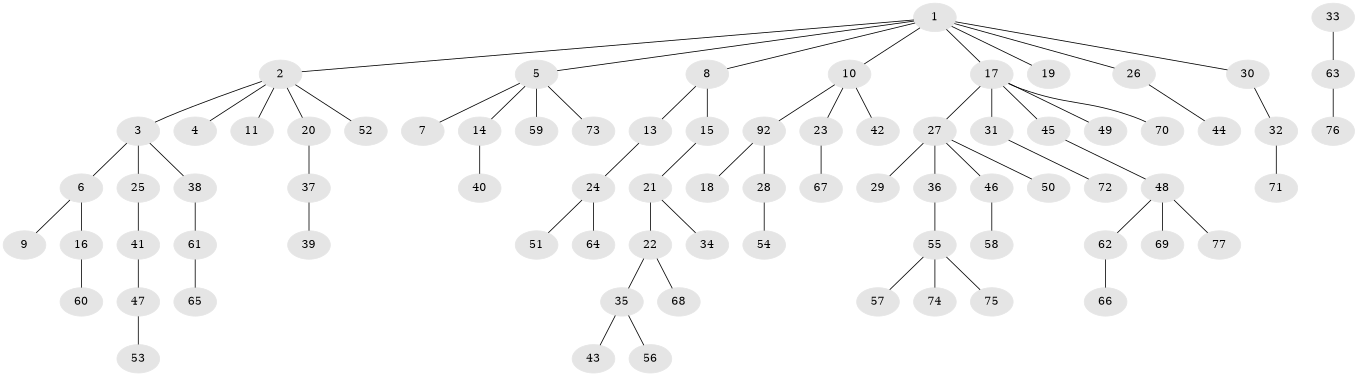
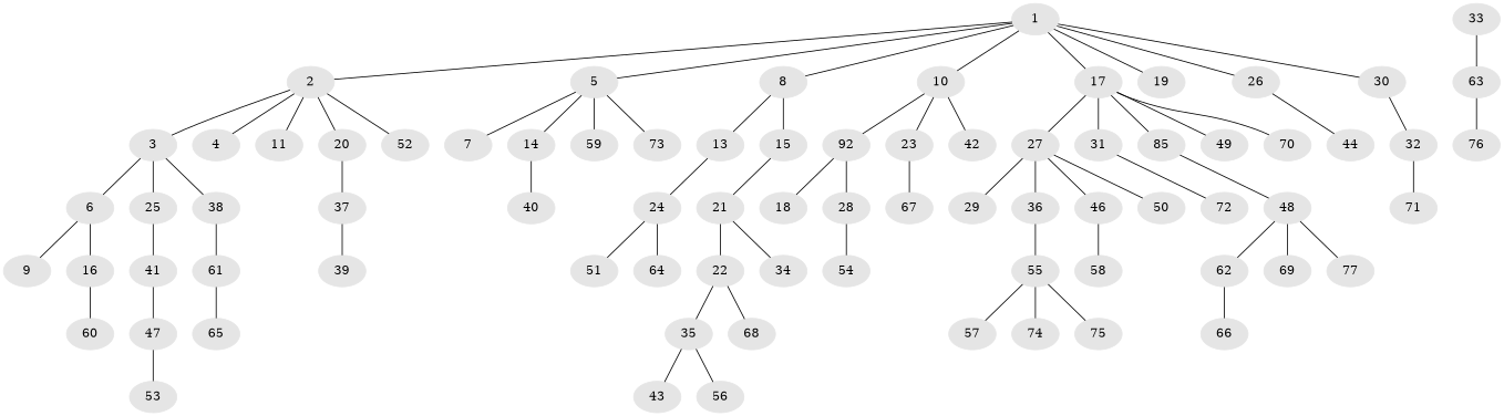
  graph {
    node [color=gray90 style=filled]
    1
    2
    5
    8
    10
    17
    19
    26
    30
    3
    4
    11
    20
    52
    7
    14
    59
    73
    13
    15
    n21 [label=92]
    23
    42
    27
    31
-   45
+   45 [label=85]
    49
    70
    44
    32
    6
    25
    38
    37
    9
    16
    41
    61
    40
    60
    24
    21
    18
    28
    67
    54
    51
    64
    22
    34
    33
    63
    29
    36
    46
    50
    72
    48
    39
    35
    68
    43
    56
    47
    55
    58
    71
    76
    57
    74
    75
    65
    53
    62
    69
    77
    66
    1 -- 2
    1 -- 5
    1 -- 8
    1 -- 10
    1 -- 17
    1 -- 19
    1 -- 26
    1 -- 30
    2 -- 3
    2 -- 4
    2 -- 11
    2 -- 20
    2 -- 52
    5 -- 7
    5 -- 14
    5 -- 59
    5 -- 73
    8 -- 13
    8 -- 15
    10 -- n21
    10 -- 23
    10 -- 42
    17 -- 27
    17 -- 31
    17 -- 45
    17 -- 49
    17 -- 70
    26 -- 44
    30 -- 32
    3 -- 6
    3 -- 25
    3 -- 38
    20 -- 37
    14 -- 40
    13 -- 24
    15 -- 21
    n21 -- 18
    n21 -- 28
    23 -- 67
    27 -- 29
    27 -- 36
    27 -- 46
    27 -- 50
    31 -- 72
    45 -- 48
    32 -- 71
    6 -- 9
    6 -- 16
    25 -- 41
    38 -- 61
    37 -- 39
    16 -- 60
    41 -- 47
    61 -- 65
    24 -- 51
    24 -- 64
    21 -- 22
    21 -- 34
    28 -- 54
    22 -- 35
    22 -- 68
    33 -- 63
    63 -- 76
    36 -- 55
    46 -- 58
    48 -- 62
    48 -- 69
    48 -- 77
    35 -- 43
    35 -- 56
    47 -- 53
    55 -- 57
    55 -- 74
    55 -- 75
    62 -- 66
  }
